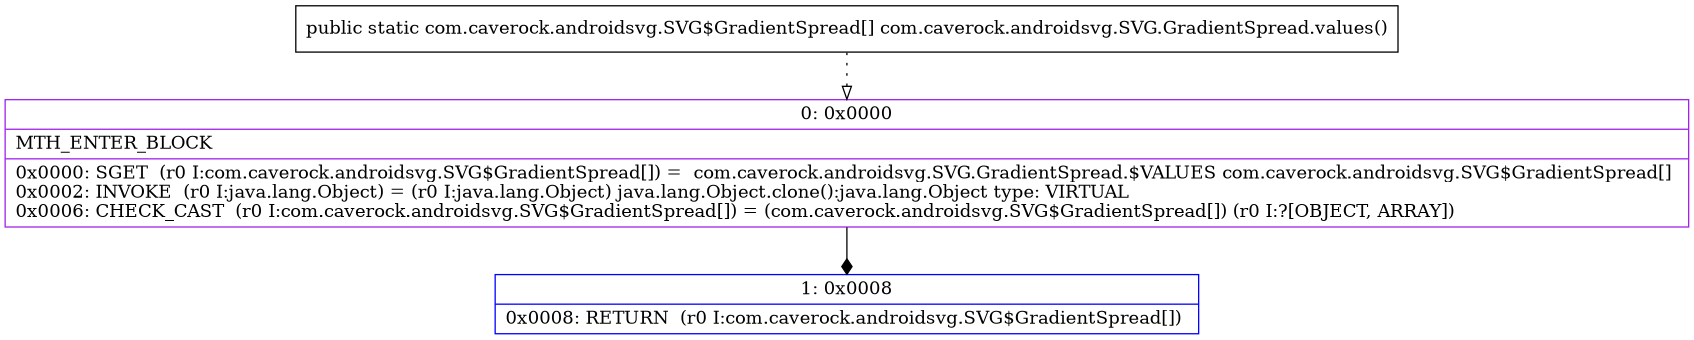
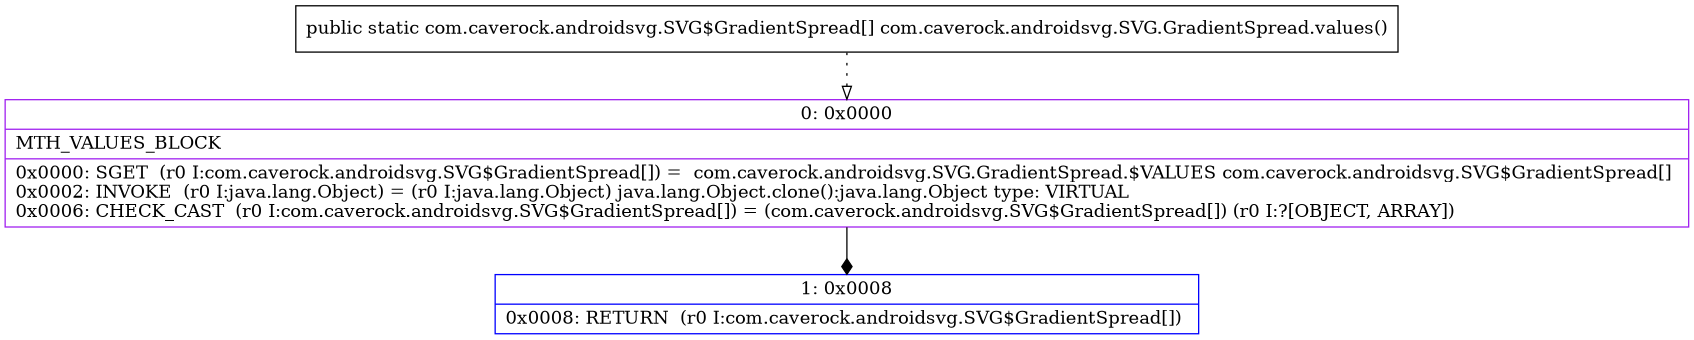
  digraph {
    node [shape=record]
-   n1 [label="{0\:\ 0x0000|MTH_ENTER_BLOCK\l|0x0000: SGET  (r0 I:com.caverock.androidsvg.SVG$GradientSpread[]) =  com.caverock.androidsvg.SVG.GradientSpread.$VALUES com.caverock.androidsvg.SVG$GradientSpread[] \l0x0002: INVOKE  (r0 I:java.lang.Object) = (r0 I:java.lang.Object) java.lang.Object.clone():java.lang.Object type: VIRTUAL \l0x0006: CHECK_CAST  (r0 I:com.caverock.androidsvg.SVG$GradientSpread[]) = (com.caverock.androidsvg.SVG$GradientSpread[]) (r0 I:?[OBJECT, ARRAY]) \l}" color=purple]
+   n1 [label="{0\:\ 0x0000|MTH_VALUES_BLOCK\l|0x0000: SGET  (r0 I:com.caverock.androidsvg.SVG$GradientSpread[]) =  com.caverock.androidsvg.SVG.GradientSpread.$VALUES com.caverock.androidsvg.SVG$GradientSpread[] \l0x0002: INVOKE  (r0 I:java.lang.Object) = (r0 I:java.lang.Object) java.lang.Object.clone():java.lang.Object type: VIRTUAL \l0x0006: CHECK_CAST  (r0 I:com.caverock.androidsvg.SVG$GradientSpread[]) = (com.caverock.androidsvg.SVG$GradientSpread[]) (r0 I:?[OBJECT, ARRAY]) \l}" color=purple]
    n2 [label="{1\:\ 0x0008|0x0008: RETURN  (r0 I:com.caverock.androidsvg.SVG$GradientSpread[]) \l}" color=blue]
    n3 [label="{public static com.caverock.androidsvg.SVG$GradientSpread[] com.caverock.androidsvg.SVG.GradientSpread.values() }" color=black]
    n1 -> n2 [style=solid arrowhead=diamond]
    n3 -> n1 [style=dotted arrowhead=onormal]
  }
